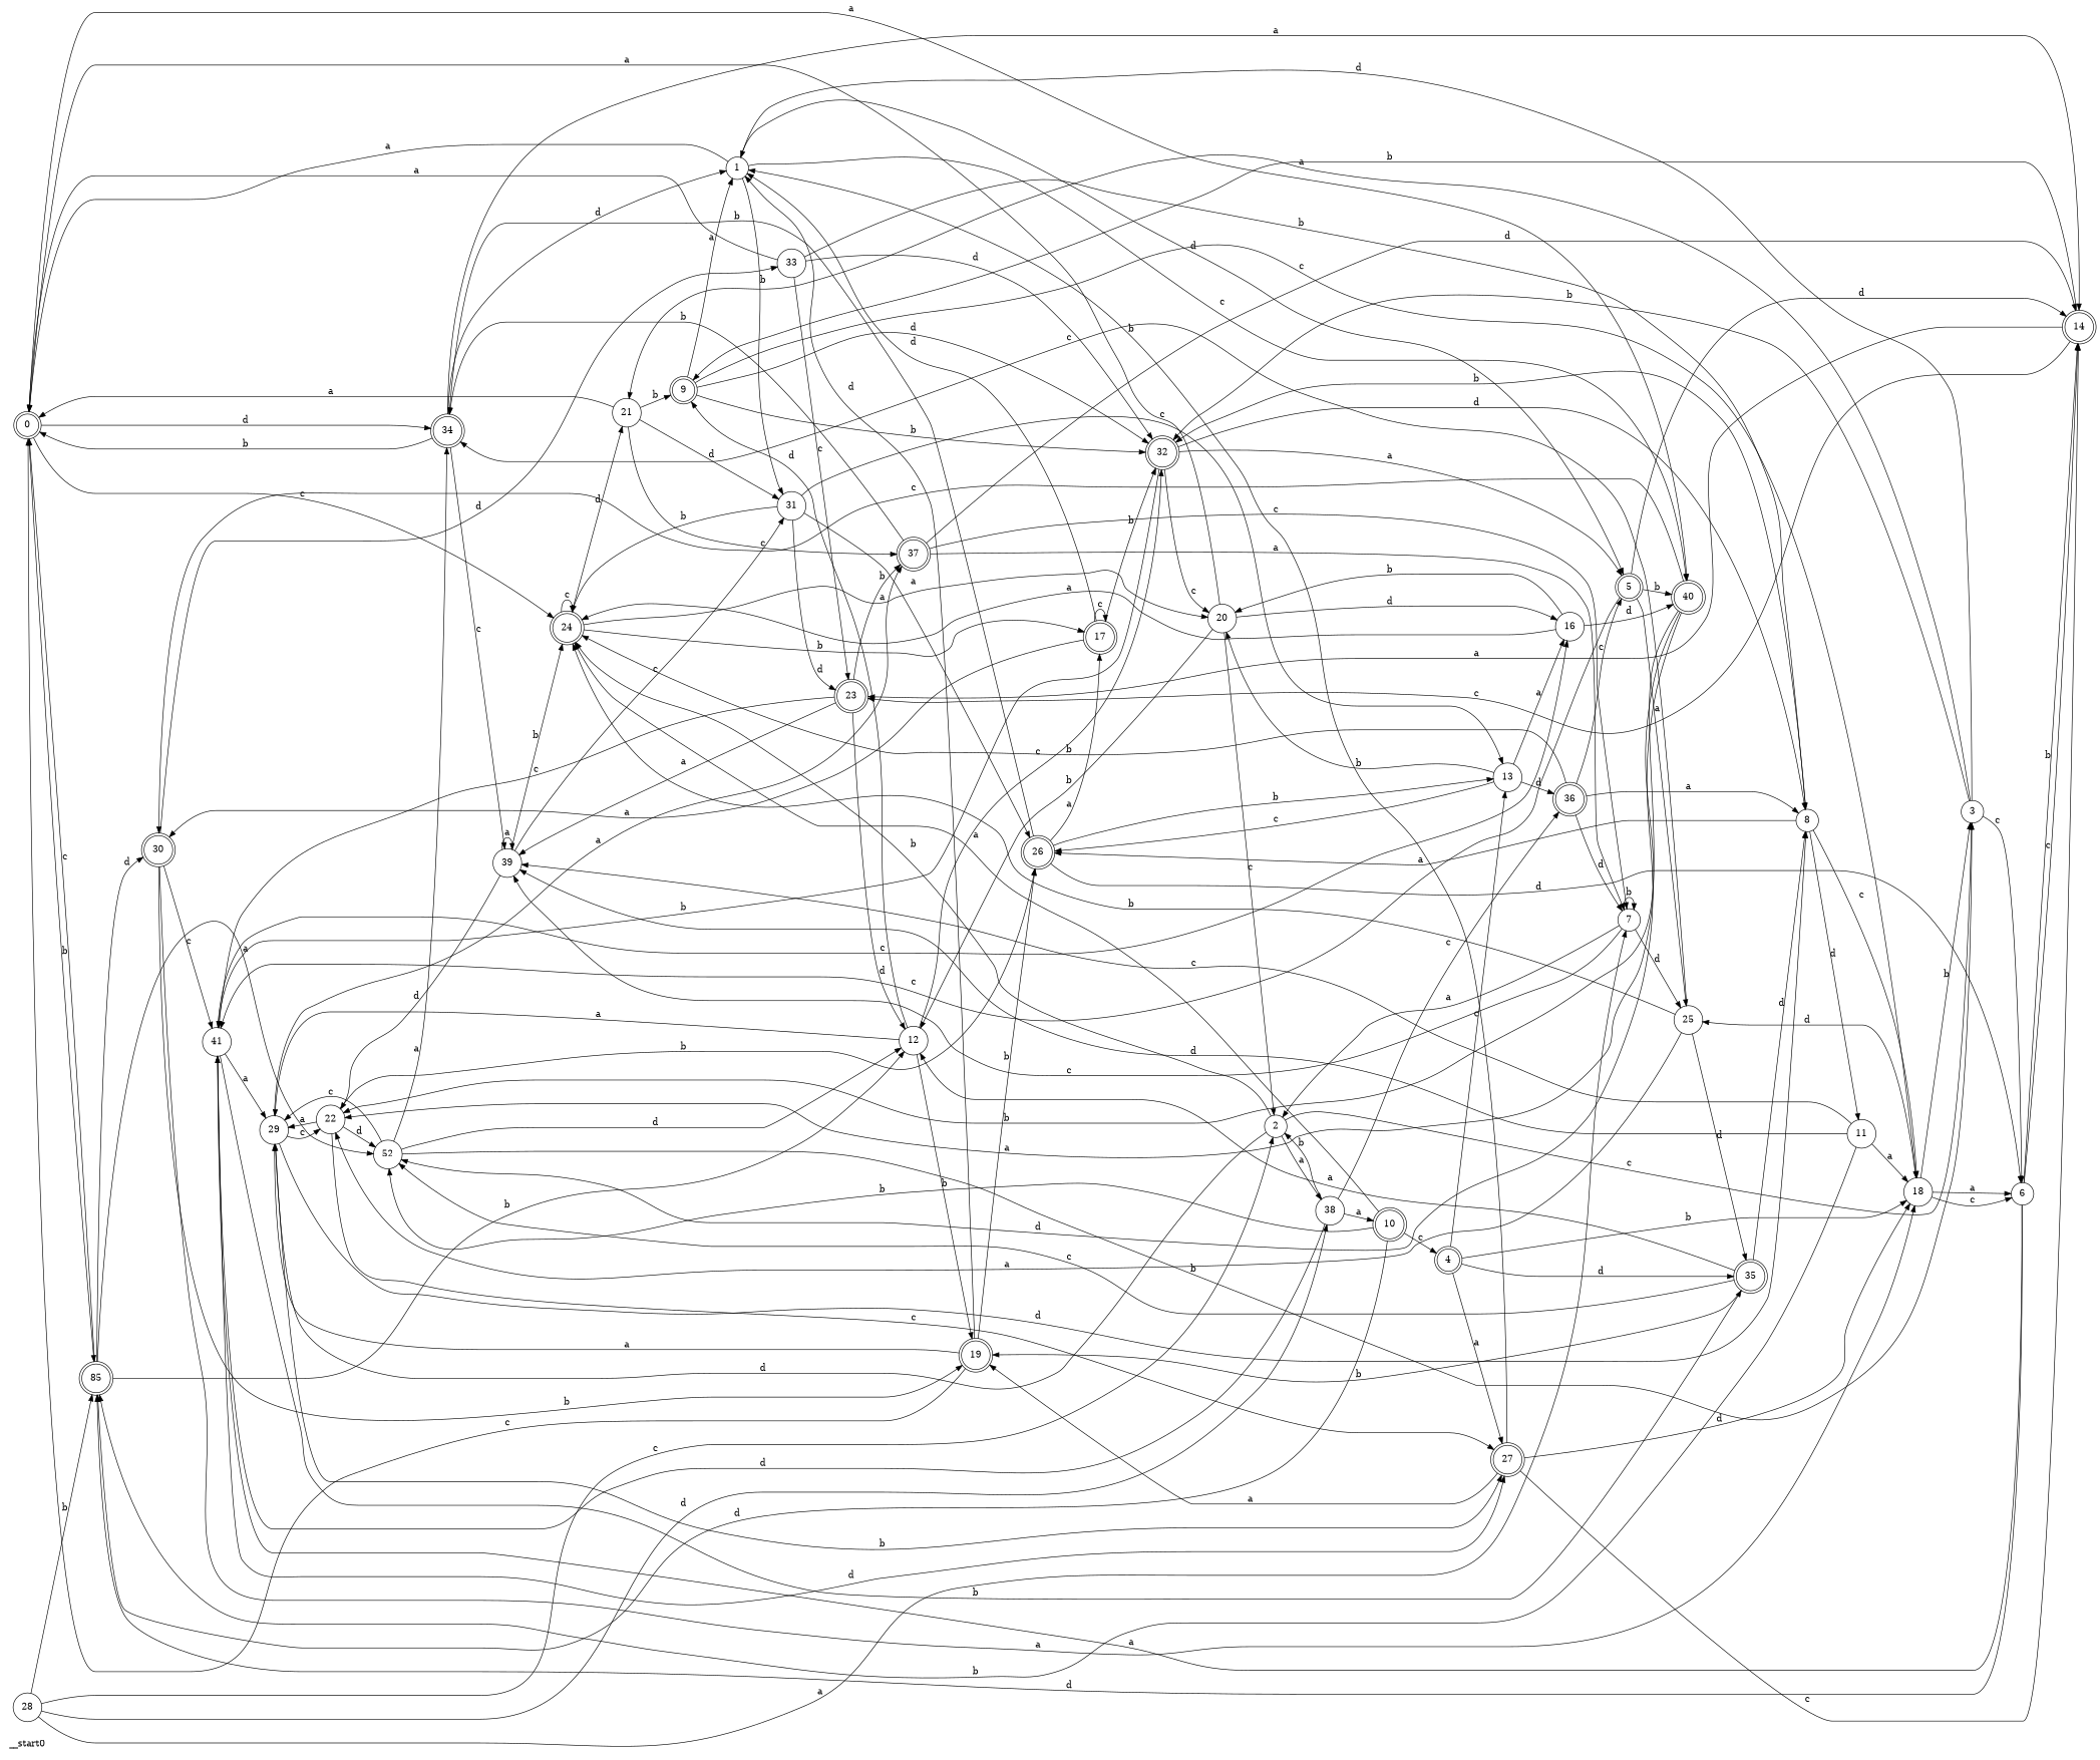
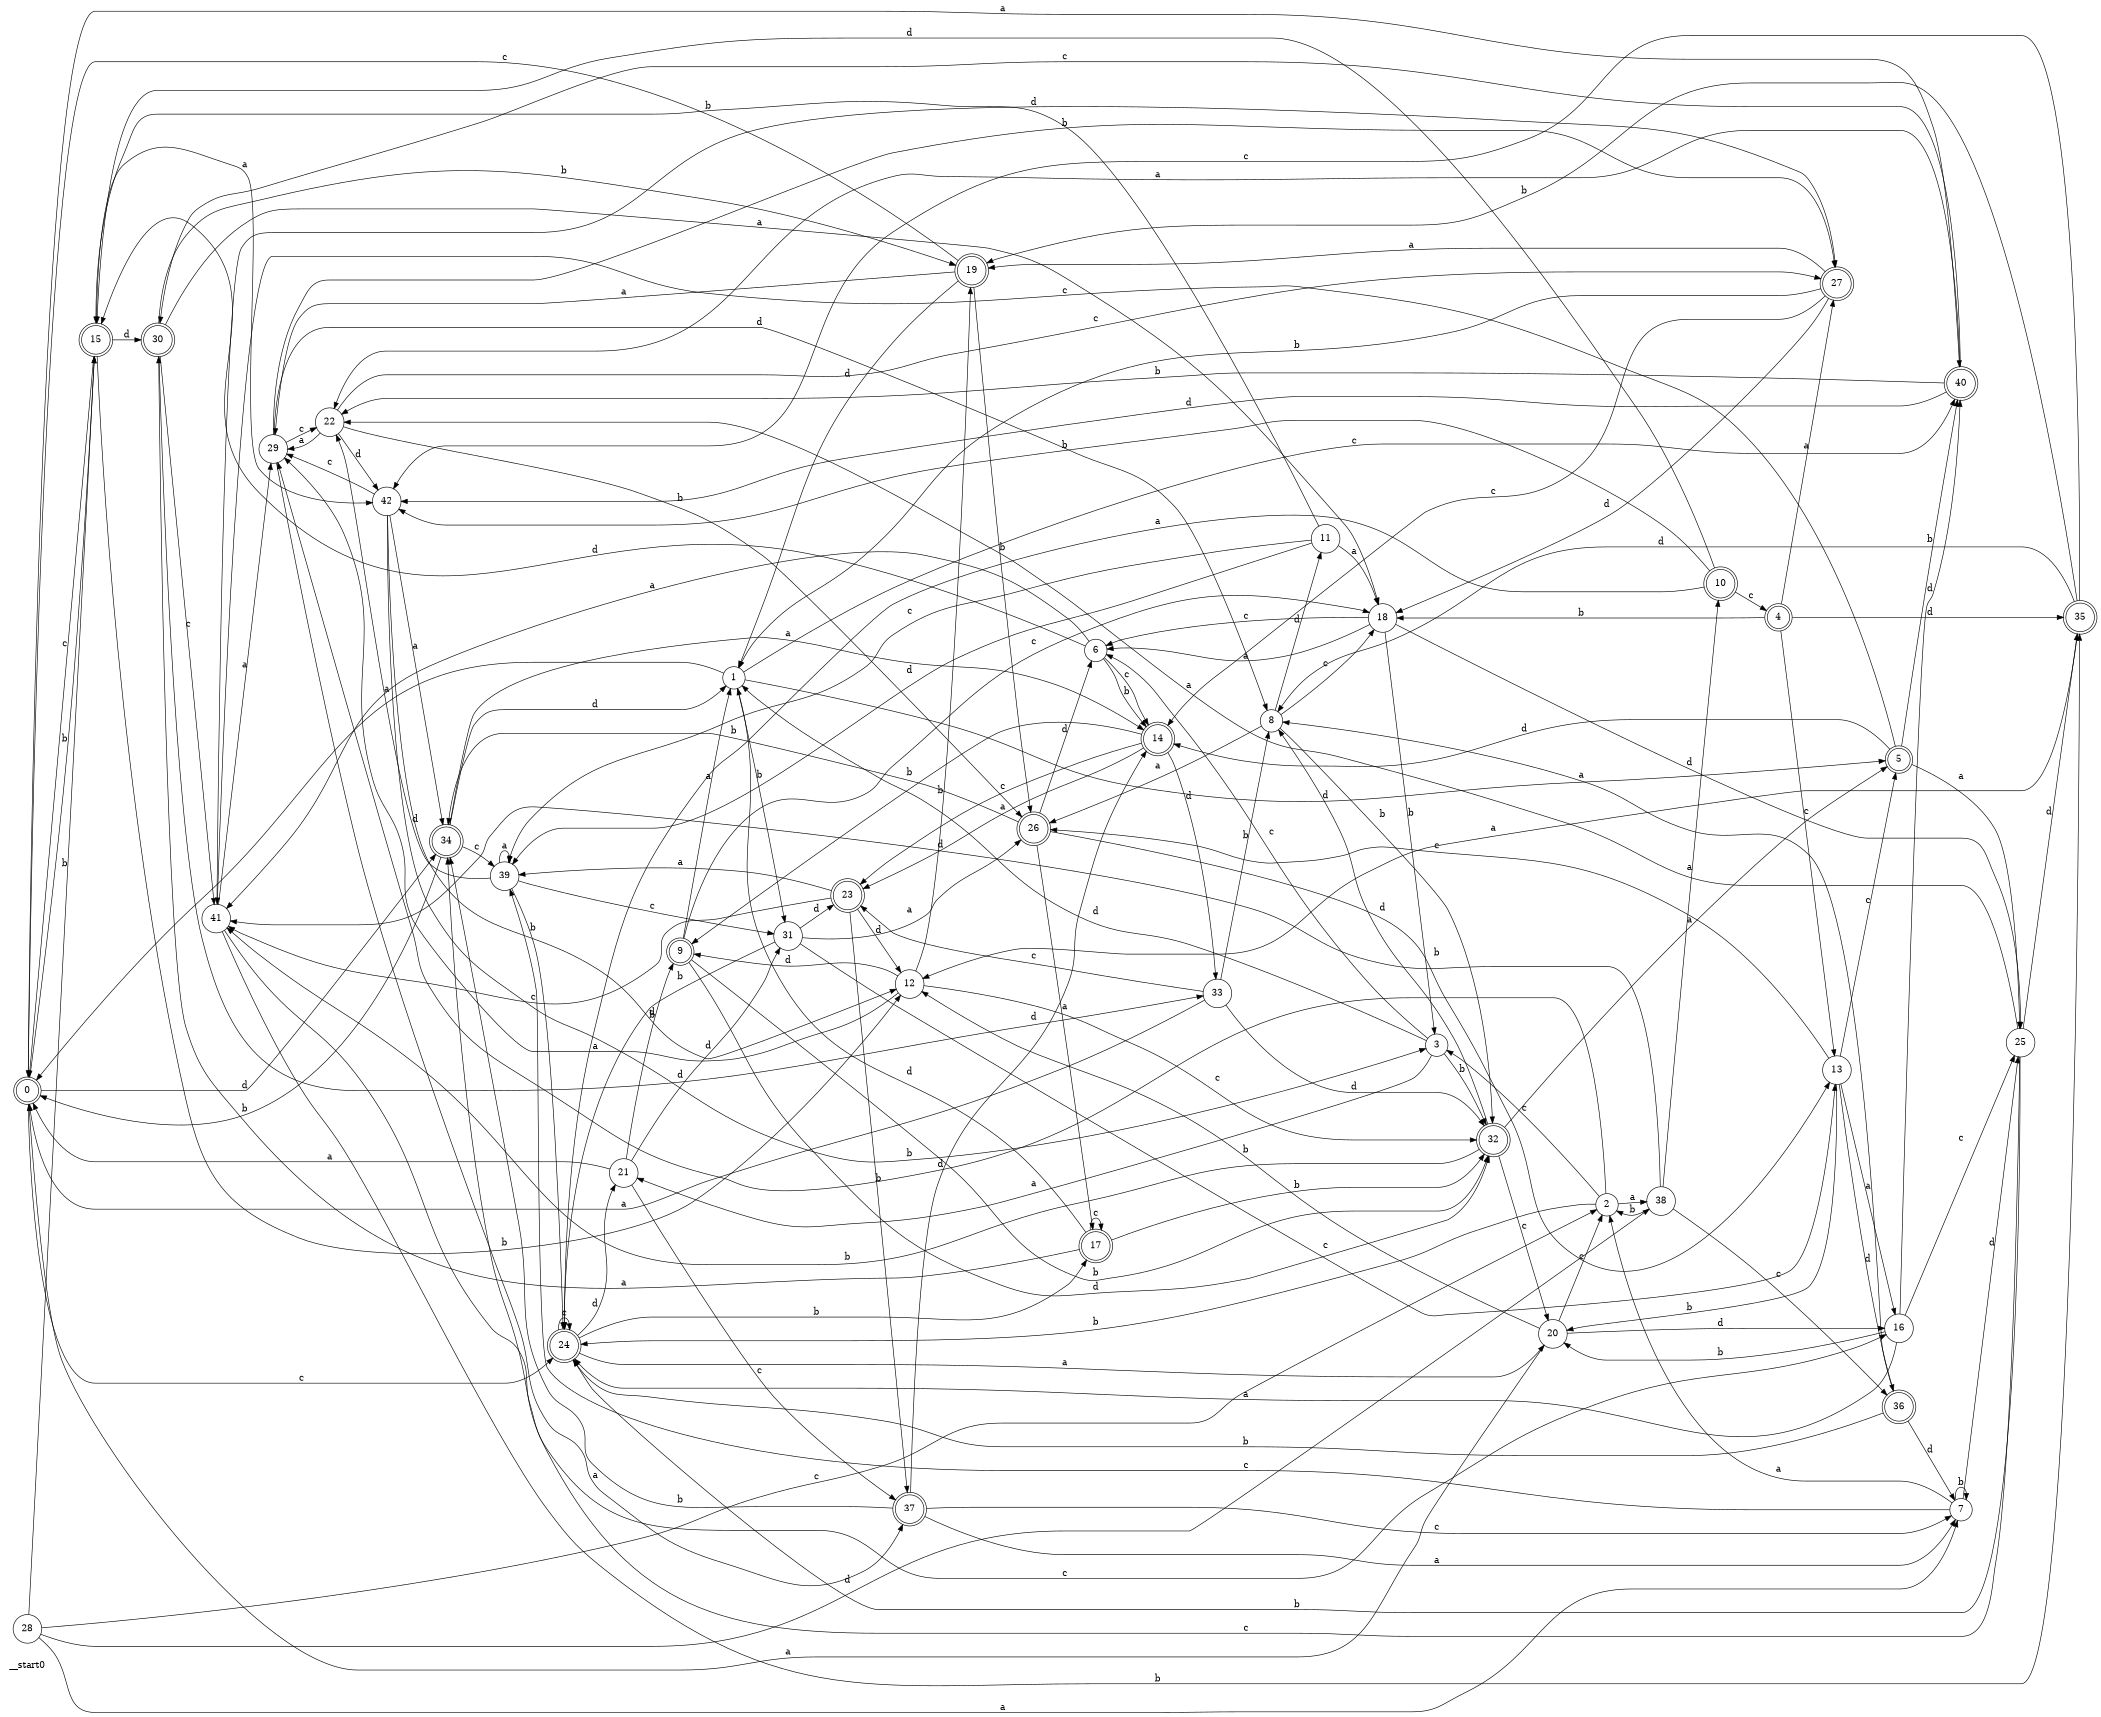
  digraph {
    rankdir=LR
    node [shape=circle color=black fillcolor=white style=filled]
    __start0 [shape=none color="" fillcolor="" style=""]
    n2 [label=0 shape=doublecircle style="rounded,filled"]
-   n3 [label=85 shape=doublecircle style="rounded,filled"]
+   n3 [label=15 shape=doublecircle style="rounded,filled"]
    n4 [label=24 shape=doublecircle style="rounded,filled"]
    n5 [label=34 shape=doublecircle style="rounded,filled"]
    n6 [label=40 shape=doublecircle style="rounded,filled"]
-   n7 [label=52]
+   n7 [label=42]
    n8 [label=12]
    n9 [label=30 shape=doublecircle style="rounded,filled"]
    n10 [label=21]
    n11 [label=20]
    n12 [label=17 shape=doublecircle style="rounded,filled"]
    n13 [label=1]
    n14 [label=14 shape=doublecircle style="rounded,filled"]
    n15 [label=39]
    n16 [label=22]
    n17 [label=5 shape=doublecircle style="rounded,filled"]
    n18 [label=31]
    n19 [label=25]
    n20 [label=41]
    n21 [label=13]
    n22 [label=26 shape=doublecircle style="rounded,filled"]
    n23 [label=23 shape=doublecircle style="rounded,filled"]
    n24 [label=2]
    n25 [label=3]
    n26 [label=29]
    n27 [label=38]
    n28 [label=6]
    n29 [label=32 shape=doublecircle style="rounded,filled"]
    n30 [label=27 shape=doublecircle style="rounded,filled"]
    n31 [label=8]
    n32 [label=37 shape=doublecircle style="rounded,filled"]
    n33 [label=10 shape=doublecircle style="rounded,filled"]
    n34 [label=36 shape=doublecircle style="rounded,filled"]
    n35 [label=9 shape=doublecircle style="rounded,filled"]
    n36 [label=4 shape=doublecircle style="rounded,filled"]
    n37 [label=18]
    n38 [label=35 shape=doublecircle style="rounded,filled"]
    n39 [label=16]
    n40 [label=19 shape=doublecircle style="rounded,filled"]
    n41 [label=33]
    n42 [label=7]
    n43 [label=11]
    n44 [label=28]
    n2 -> n3 [label=b]
    n2 -> n4 [label=c]
    n2 -> n5 [label=d]
    n2 -> n6 [label=a]
    n3 -> n2 [label=c]
    n3 -> n7 [label=a]
    n3 -> n8 [label=b]
    n3 -> n9 [label=d]
    n4 -> n4 [label=c]
    n4 -> n10 [label=d]
    n4 -> n11 [label=a]
    n4 -> n12 [label=b]
    n5 -> n2 [label=b]
    n5 -> n13 [label=d]
    n5 -> n14 [label=a]
    n5 -> n15 [label=c]
    n6 -> n7 [label=d]
    n6 -> n9 [label=c]
    n6 -> n16 [label=a]
    n6 -> n16 [label=b]
    n7 -> n5 [label=a]
    n7 -> n8 [label=d]
    n7 -> n25 [label=b]
    n7 -> n26 [label=c]
    n8 -> n26 [label=a]
    n8 -> n29 [label=c]
    n8 -> n35 [label=d]
    n8 -> n40 [label=b]
    n9 -> n20 [label=c]
    n9 -> n37 [label=a]
    n9 -> n40 [label=b]
    n9 -> n41 [label=d]
    n10 -> n2 [label=a]
    n10 -> n18 [label=d]
    n10 -> n32 [label=c]
    n10 -> n35 [label=b]
    n11 -> n2 [label=a]
    n11 -> n8 [label=b]
    n11 -> n24 [label=c]
    n11 -> n39 [label=d]
    n12 -> n9 [label=a]
    n12 -> n12 [label=c]
    n12 -> n13 [label=d]
    n12 -> n29 [label=b]
    n13 -> n2 [label=a]
    n13 -> n6 [label=c]
    n13 -> n17 [label=d]
    n13 -> n18 [label=b]
    n14 -> n23 [label=a]
    n14 -> n23 [label=c]
    n14 -> n35 [label=b]
+   n14 -> n41 [label=d]
    n15 -> n4 [label=b]
    n15 -> n15 [label=a]
    n15 -> n16 [label=d]
    n15 -> n18 [label=c]
    n16 -> n7 [label=d]
    n16 -> n22 [label=b]
    n16 -> n26 [label=a]
    n16 -> n30 [label=c]
    n17 -> n6 [label=b]
    n17 -> n14 [label=d]
    n17 -> n19 [label=a]
    n17 -> n20 [label=c]
    n18 -> n4 [label=b]
    n18 -> n21 [label=c]
    n18 -> n22 [label=a]
    n18 -> n23 [label=d]
    n19 -> n4 [label=b]
    n19 -> n5 [label=c]
    n19 -> n16 [label=a]
    n19 -> n38 [label=d]
    n20 -> n26 [label=a]
    n20 -> n30 [label=d]
    n20 -> n38 [label=b]
    n20 -> n39 [label=c]
    n21 -> n11 [label=b]
    n21 -> n22 [label=c]
    n21 -> n34 [label=d]
    n21 -> n39 [label=a]
    n22 -> n5 [label=b]
    n22 -> n12 [label=a]
    n22 -> n21 [label=b]
    n22 -> n28 [label=d]
    n23 -> n8 [label=d]
    n23 -> n15 [label=a]
    n23 -> n20 [label=c]
    n23 -> n32 [label=b]
    n24 -> n4 [label=b]
    n24 -> n25 [label=c]
    n24 -> n26 [label=d]
    n24 -> n27 [label=a]
    n25 -> n10 [label=a]
    n25 -> n13 [label=d]
    n25 -> n28 [label=c]
    n25 -> n29 [label=b]
    n26 -> n16 [label=c]
    n26 -> n30 [label=b]
    n26 -> n31 [label=d]
    n26 -> n32 [label=a]
    n27 -> n20 [label=d]
    n27 -> n24 [label=b]
    n27 -> n33 [label=a]
    n27 -> n34 [label=c]
    n28 -> n3 [label=d]
    n28 -> n14 [label=b]
    n28 -> n14 [label=c]
    n28 -> n20 [label=a]
    n29 -> n11 [label=c]
    n29 -> n17 [label=a]
    n29 -> n20 [label=b]
    n29 -> n31 [label=d]
    n30 -> n13 [label=b]
    n30 -> n14 [label=c]
    n30 -> n37 [label=d]
    n30 -> n40 [label=a]
    n31 -> n22 [label=a]
    n31 -> n29 [label=b]
    n31 -> n37 [label=c]
    n31 -> n43 [label=d]
    n32 -> n5 [label=b]
    n32 -> n14 [label=d]
    n32 -> n42 [label=a]
    n32 -> n42 [label=c]
    n33 -> n3 [label=d]
    n33 -> n4 [label=a]
    n33 -> n7 [label=b]
    n33 -> n36 [label=c]
    n34 -> n4 [label=b]
-   n34 -> n17 [label=c]
+   n21 -> n17 [label=c]
    n34 -> n31 [label=a]
    n34 -> n42 [label=d]
    n35 -> n13 [label=a]
    n35 -> n29 [label=b]
    n35 -> n29 [label=d]
    n35 -> n37 [label=c]
    n36 -> n21 [label=c]
    n36 -> n30 [label=a]
    n36 -> n37 [label=b]
    n36 -> n38 [label=d]
    n37 -> n19 [label=d]
    n37 -> n25 [label=b]
    n37 -> n28 [label=a]
    n37 -> n28 [label=c]
    n38 -> n7 [label=c]
    n38 -> n8 [label=a]
    n38 -> n31 [label=d]
    n38 -> n40 [label=b]
    n39 -> n4 [label=a]
    n39 -> n6 [label=d]
    n39 -> n11 [label=b]
+   n39 -> n19 [label=c]
    n40 -> n2 [label=c]
    n40 -> n13 [label=d]
    n40 -> n22 [label=b]
    n40 -> n26 [label=a]
    n41 -> n2 [label=a]
    n41 -> n23 [label=c]
    n41 -> n29 [label=d]
    n41 -> n31 [label=b]
    n42 -> n15 [label=c]
    n42 -> n19 [label=d]
    n42 -> n24 [label=a]
    n42 -> n42 [label=b]
    n43 -> n3 [label=b]
    n43 -> n15 [label=c]
    n43 -> n15 [label=d]
    n43 -> n37 [label=a]
    n44 -> n3 [label=b]
    n44 -> n24 [label=c]
    n44 -> n27 [label=d]
    n44 -> n42 [label=a]
  }
